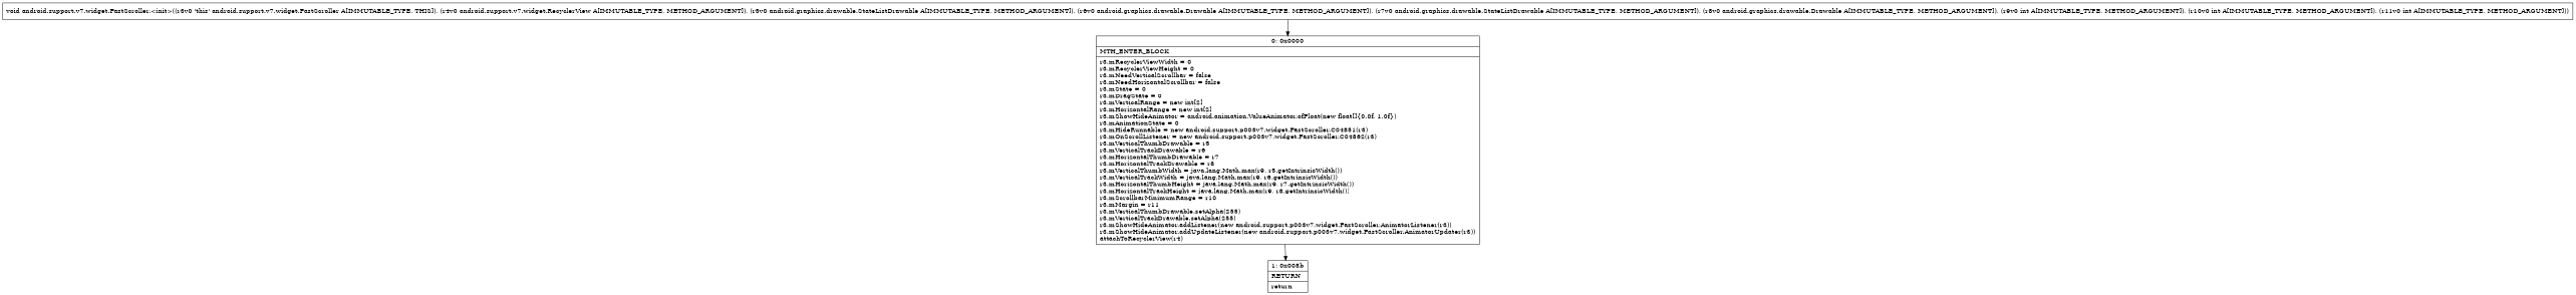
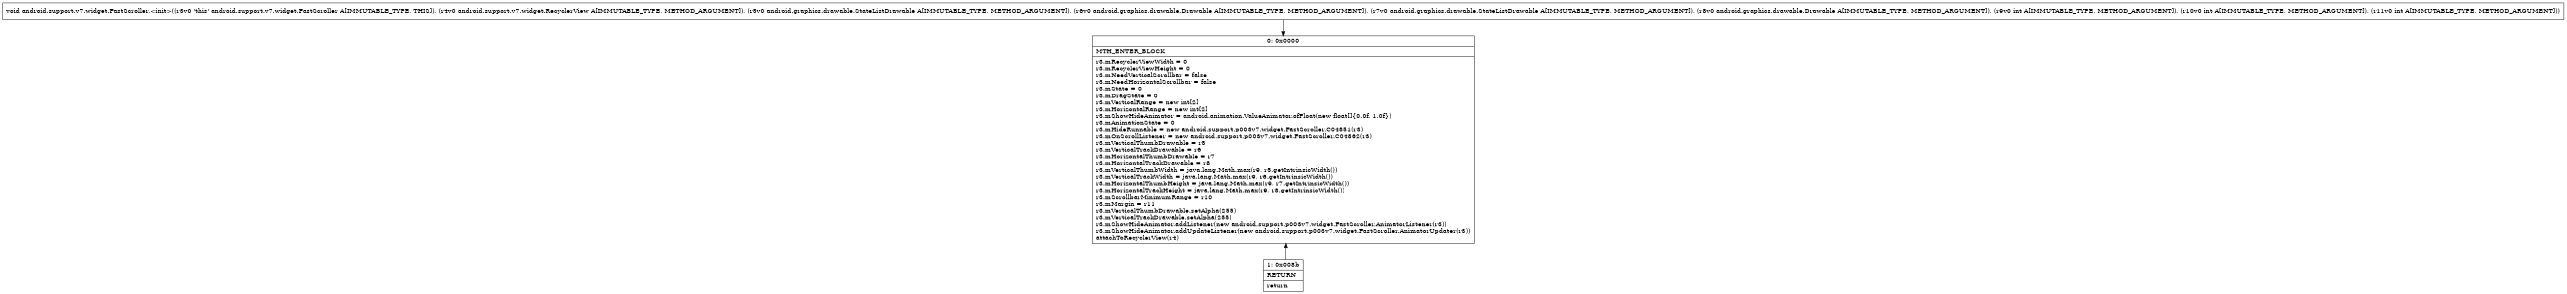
  digraph {
    node [shape=record]
    n1 [label="{0\:\ 0x0000|MTH_ENTER_BLOCK\l|r3.mRecyclerViewWidth = 0\lr3.mRecyclerViewHeight = 0\lr3.mNeedVerticalScrollbar = false\lr3.mNeedHorizontalScrollbar = false\lr3.mState = 0\lr3.mDragState = 0\lr3.mVerticalRange = new int[2]\lr3.mHorizontalRange = new int[2]\lr3.mShowHideAnimator = android.animation.ValueAnimator.ofFloat(new float[]\{0.0f, 1.0f\})\lr3.mAnimationState = 0\lr3.mHideRunnable = new android.support.p003v7.widget.FastScroller.C04851(r3)\lr3.mOnScrollListener = new android.support.p003v7.widget.FastScroller.C04862(r3)\lr3.mVerticalThumbDrawable = r5\lr3.mVerticalTrackDrawable = r6\lr3.mHorizontalThumbDrawable = r7\lr3.mHorizontalTrackDrawable = r8\lr3.mVerticalThumbWidth = java.lang.Math.max(r9, r5.getIntrinsicWidth())\lr3.mVerticalTrackWidth = java.lang.Math.max(r9, r6.getIntrinsicWidth())\lr3.mHorizontalThumbHeight = java.lang.Math.max(r9, r7.getIntrinsicWidth())\lr3.mHorizontalTrackHeight = java.lang.Math.max(r9, r8.getIntrinsicWidth())\lr3.mScrollbarMinimumRange = r10\lr3.mMargin = r11\lr3.mVerticalThumbDrawable.setAlpha(255)\lr3.mVerticalTrackDrawable.setAlpha(255)\lr3.mShowHideAnimator.addListener(new android.support.p003v7.widget.FastScroller.AnimatorListener(r3))\lr3.mShowHideAnimator.addUpdateListener(new android.support.p003v7.widget.FastScroller.AnimatorUpdater(r3))\lattachToRecyclerView(r4)\l}"]
    n2 [label="{1\:\ 0x008b|RETURN\l|return\l}"]
    n3 [label="{void android.support.v7.widget.FastScroller.\<init\>((r3v0 'this' android.support.v7.widget.FastScroller A[IMMUTABLE_TYPE, THIS]), (r4v0 android.support.v7.widget.RecyclerView A[IMMUTABLE_TYPE, METHOD_ARGUMENT]), (r5v0 android.graphics.drawable.StateListDrawable A[IMMUTABLE_TYPE, METHOD_ARGUMENT]), (r6v0 android.graphics.drawable.Drawable A[IMMUTABLE_TYPE, METHOD_ARGUMENT]), (r7v0 android.graphics.drawable.StateListDrawable A[IMMUTABLE_TYPE, METHOD_ARGUMENT]), (r8v0 android.graphics.drawable.Drawable A[IMMUTABLE_TYPE, METHOD_ARGUMENT]), (r9v0 int A[IMMUTABLE_TYPE, METHOD_ARGUMENT]), (r10v0 int A[IMMUTABLE_TYPE, METHOD_ARGUMENT]), (r11v0 int A[IMMUTABLE_TYPE, METHOD_ARGUMENT])) }"]
-   n1 -> n2
+   n2 -> n1
    n3 -> n1
  }
